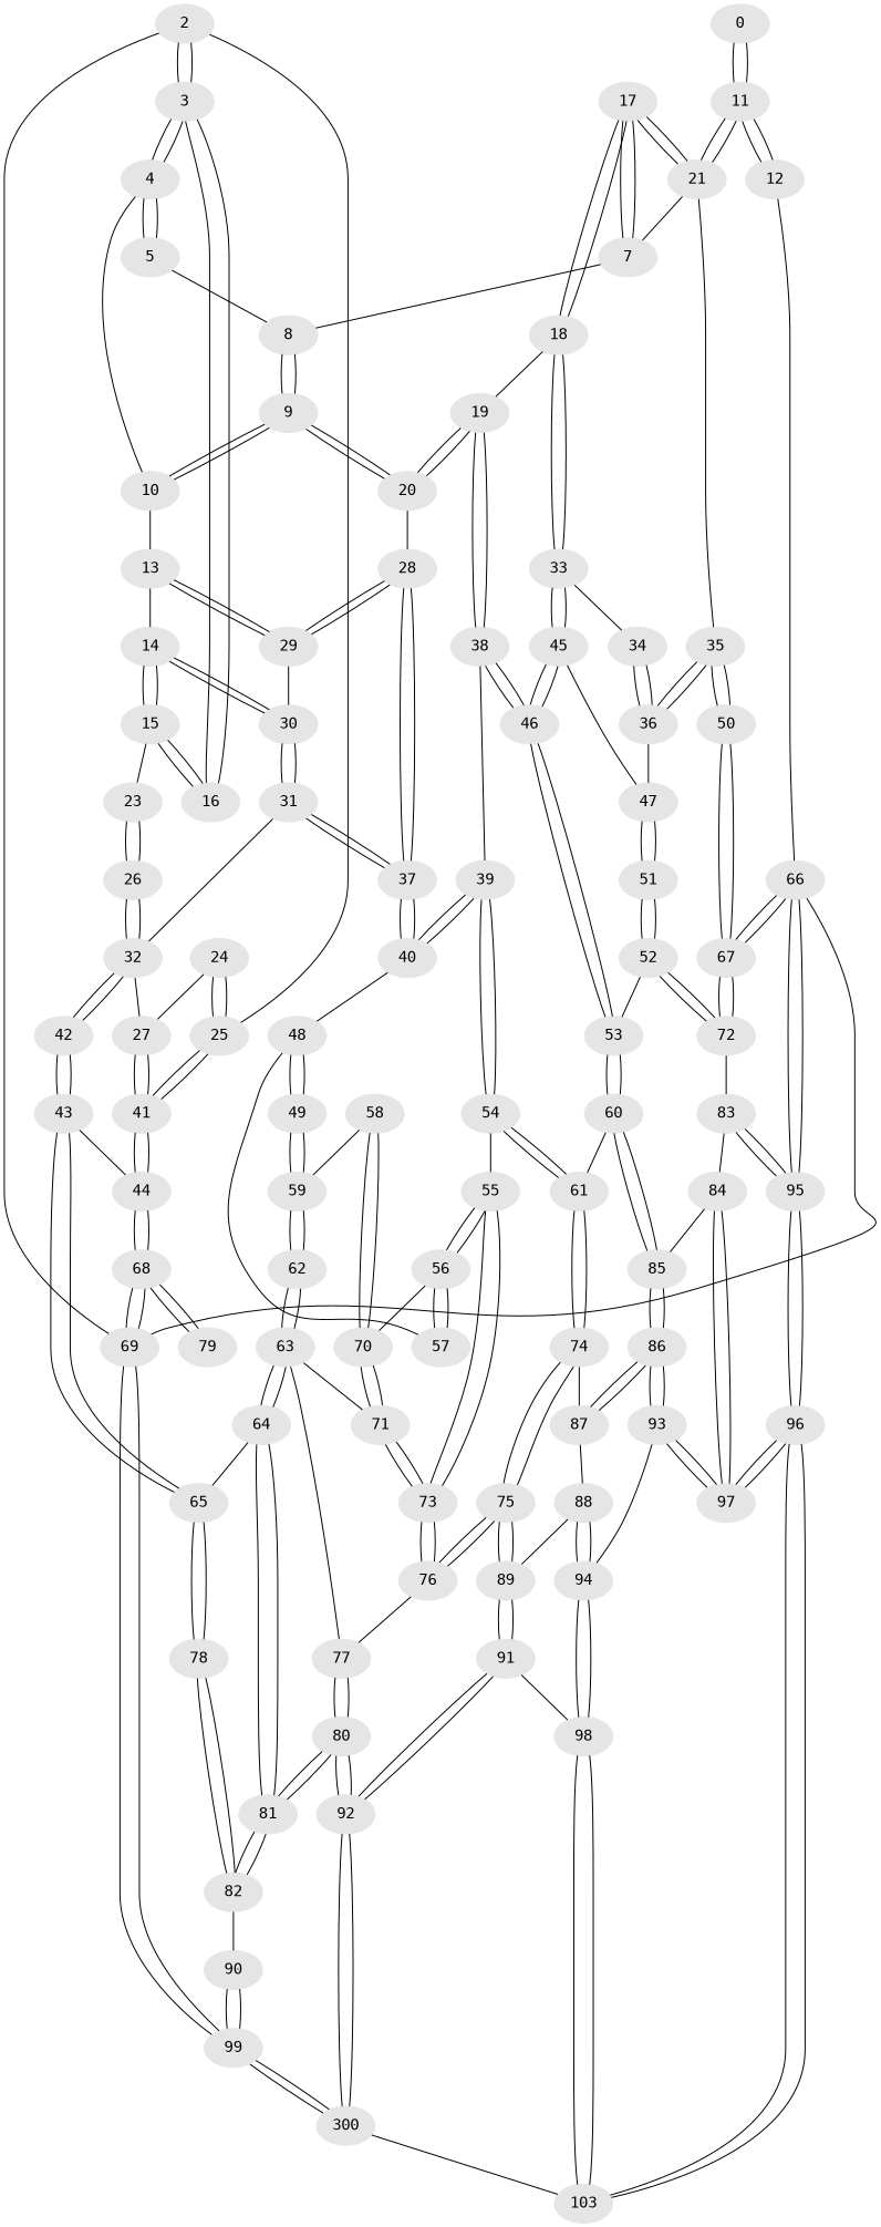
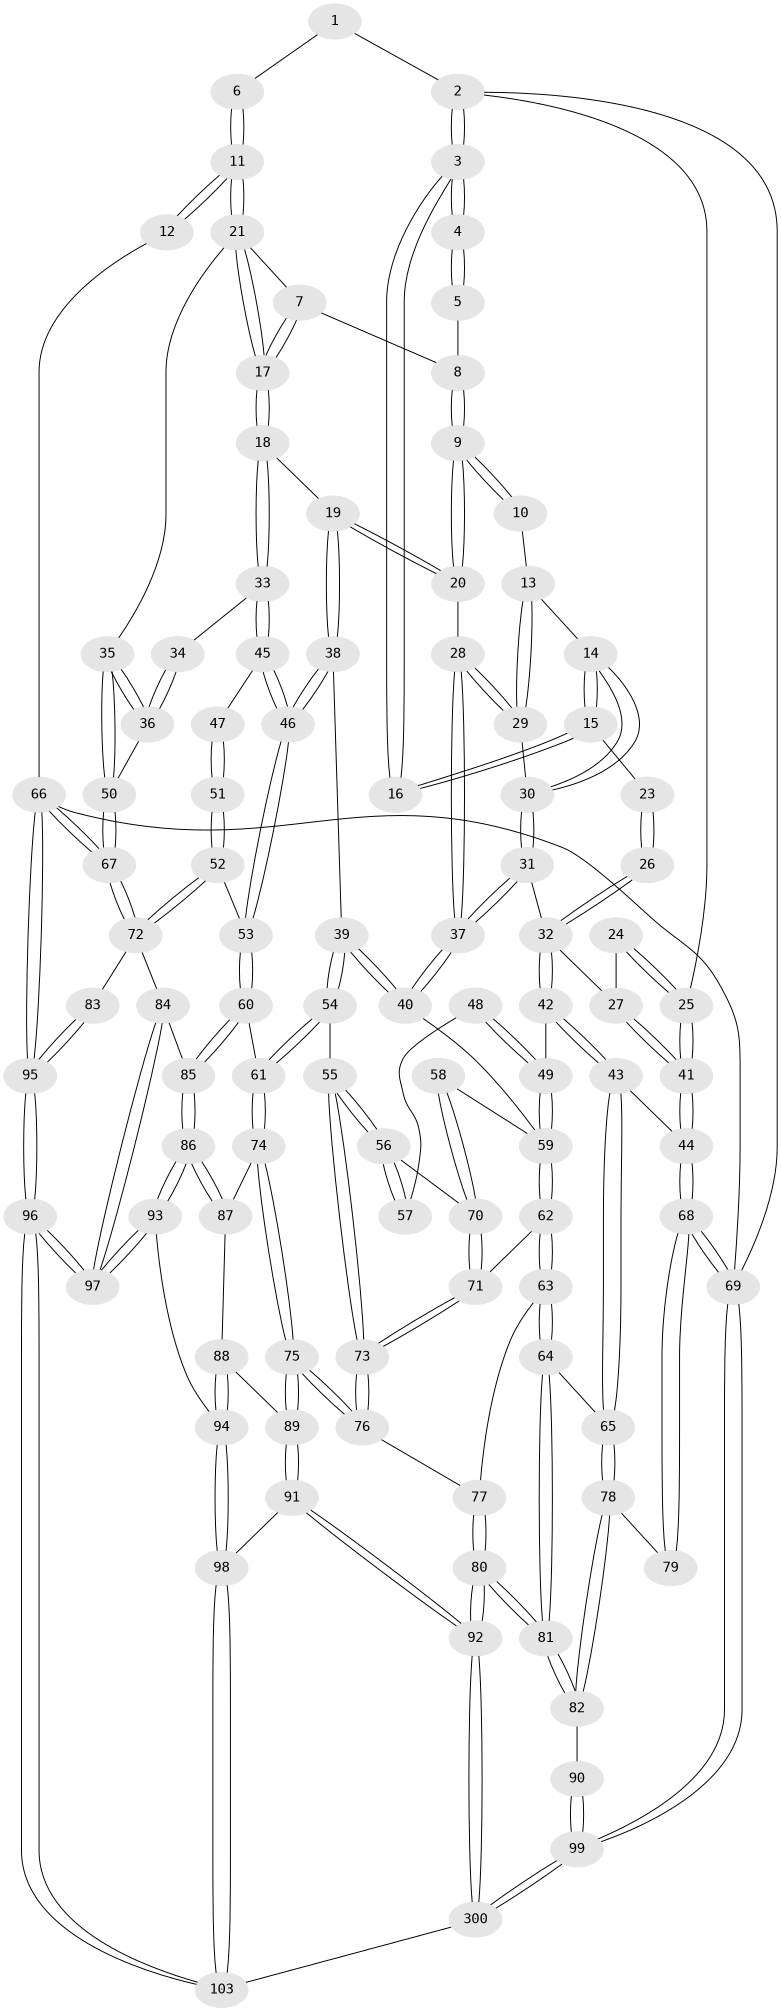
  graph {
    fontname="DejaVu Sans Mono"
    node [color=gray90 fontname="DejaVu Sans Mono" style=filled]
    edge [fontname="DejaVu Sans Mono"]
+   1
    2
-   6 [label=0]
+   6
    3
    25
    69
    11
    12
    66
    4
    16
    41
    99
    5
    10
    8
    13
    9
    7
    17
    21
    18
    20
    28
    14
    29
    35
    36
    50
    67
    95
    15
    30
    23
    31
    26
    19
    33
    38
    34
    45
    39
    46
    37
    24
    27
    32
    44
    42
    40
    43
    49
    47
    51
    48
    54
    53
    55
    61
    57
    68
    65
    59
    78
    79
    60
    52
    62
    72
    83
    85
    56
    73
    74
    70
    76
    71
    58
    63
    86
    75
    87
    64
    77
    81
    80
    82
    96
    n89 [label=300]
    84
    89
    88
    91
    92
    90
    97
    93
    94
    98
    n100 [label=103]
+   1 -- 2
+   1 -- 6
    2 -- 3
    2 -- 3
    2 -- 25
    2 -- 69
    6 -- 11
    6 -- 11
    3 -- 4
    3 -- 4
    3 -- 16
    3 -- 16
    25 -- 41
    25 -- 41
    69 -- 99
    69 -- 99
    11 -- 12
    11 -- 12
    11 -- 21
    11 -- 21
    12 -- 66
    66 -- 69
    66 -- 67
    66 -- 67
    66 -- 95
    66 -- 95
    4 -- 5
    4 -- 5
-   4 -- 10
    41 -- 44
    41 -- 44
    99 -- n89
    99 -- n89
    5 -- 8
    10 -- 13
    8 -- 9
    8 -- 9
    13 -- 14
    13 -- 29
    13 -- 29
    9 -- 10
    9 -- 10
    9 -- 20
    9 -- 20
    7 -- 8
    7 -- 17
    7 -- 17
    17 -- 21
    17 -- 21
    17 -- 18
    17 -- 18
    21 -- 7
    21 -- 35
    18 -- 19
    18 -- 33
    18 -- 33
    20 -- 28
    28 -- 29
    28 -- 29
    28 -- 37
    28 -- 37
    14 -- 15
    14 -- 15
    14 -- 30
    14 -- 30
    29 -- 30
    35 -- 36
    35 -- 36
    35 -- 50
    35 -- 50
-   36 -- 47
+   36 -- 50
    50 -- 67
    50 -- 67
    67 -- 72
    67 -- 72
    95 -- 96
    95 -- 96
    15 -- 16
    15 -- 16
    15 -- 23
    30 -- 31
    30 -- 31
    23 -- 26
    23 -- 26
    31 -- 37
    31 -- 37
    31 -- 32
    26 -- 32
    26 -- 32
    19 -- 20
    19 -- 20
    19 -- 38
    19 -- 38
    33 -- 34
    33 -- 45
    33 -- 45
    38 -- 39
    38 -- 46
    38 -- 46
    34 -- 36
    34 -- 36
    45 -- 46
    45 -- 46
    45 -- 47
    39 -- 40
    39 -- 40
    39 -- 54
    39 -- 54
    46 -- 53
    46 -- 53
    37 -- 40
    37 -- 40
    24 -- 25
    24 -- 25
    24 -- 27
    27 -- 41
    27 -- 41
    32 -- 27
    32 -- 42
    32 -- 42
    44 -- 68
    44 -- 68
    42 -- 43
    42 -- 43
-   40 -- 48
+   42 -- 49
+   40 -- 59
    43 -- 44
    43 -- 65
    43 -- 65
    49 -- 59
    49 -- 59
    47 -- 51
    47 -- 51
    51 -- 52
    51 -- 52
    48 -- 49
    48 -- 49
    48 -- 57
    54 -- 55
    54 -- 61
    54 -- 61
    53 -- 60
    53 -- 60
    55 -- 56
    55 -- 56
    55 -- 73
    55 -- 73
    61 -- 74
    61 -- 74
    68 -- 69
    68 -- 69
    68 -- 79
    68 -- 79
    65 -- 78
    65 -- 78
    59 -- 62
    59 -- 62
+   78 -- 79
    78 -- 82
    78 -- 82
    60 -- 61
    60 -- 85
    60 -- 85
    52 -- 53
    52 -- 72
    52 -- 72
-   63 -- 71
+   62 -- 71
    62 -- 63
    62 -- 63
    72 -- 83
    83 -- 95
    83 -- 95
-   83 -- 84
+   72 -- 84
    85 -- 86
    85 -- 86
    56 -- 57
    56 -- 57
    56 -- 70
    73 -- 76
    73 -- 76
    74 -- 75
    74 -- 75
    74 -- 87
    70 -- 71
    70 -- 71
    76 -- 77
    71 -- 73
    71 -- 73
    58 -- 59
    58 -- 70
    58 -- 70
    63 -- 64
    63 -- 64
    63 -- 77
    86 -- 87
    86 -- 87
    86 -- 93
    86 -- 93
    75 -- 76
    75 -- 76
    75 -- 89
    75 -- 89
    87 -- 88
    64 -- 65
    64 -- 81
    64 -- 81
    77 -- 80
    77 -- 80
    81 -- 82
    81 -- 82
    80 -- 81
    80 -- 81
    80 -- 92
    80 -- 92
    82 -- 90
    96 -- 97
    96 -- 97
    96 -- n100
    96 -- n100
    n89 -- n100
    84 -- 85
    84 -- 97
    84 -- 97
    89 -- 91
    89 -- 91
    88 -- 89
    88 -- 94
    88 -- 94
    91 -- 92
    91 -- 92
    91 -- 98
    92 -- n89
    92 -- n89
    90 -- 99
    90 -- 99
    93 -- 97
    93 -- 97
    93 -- 94
    94 -- 98
    94 -- 98
    98 -- n100
    98 -- n100
  }
